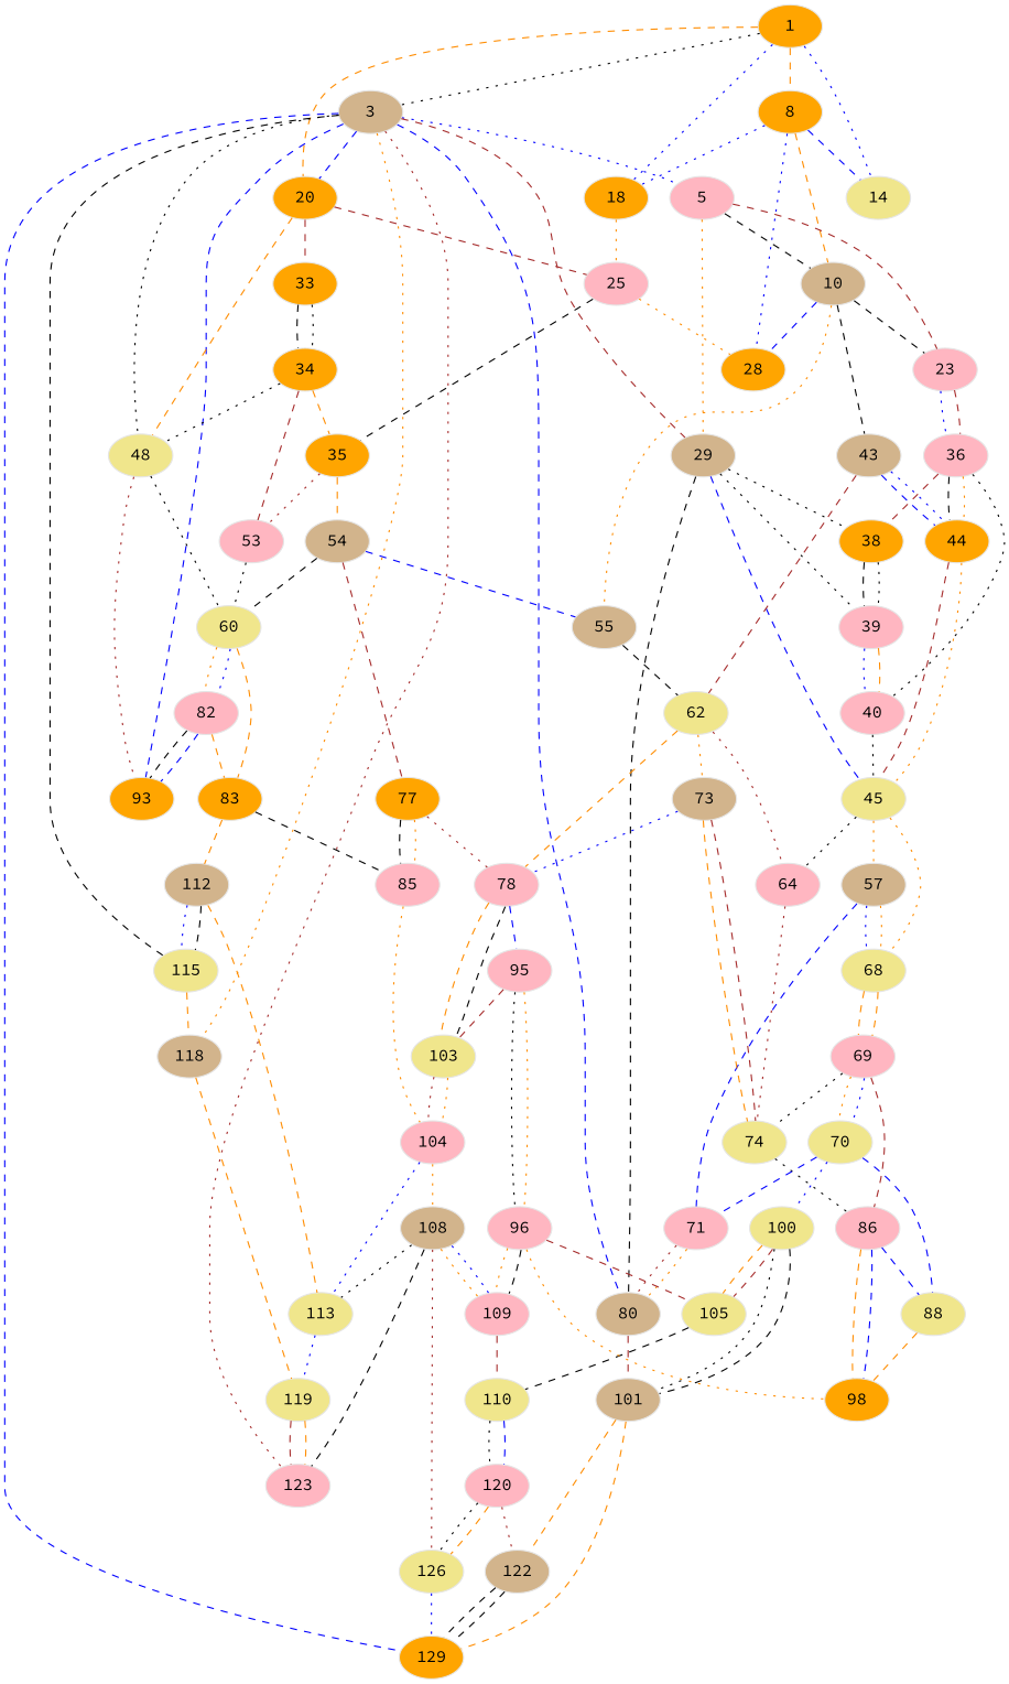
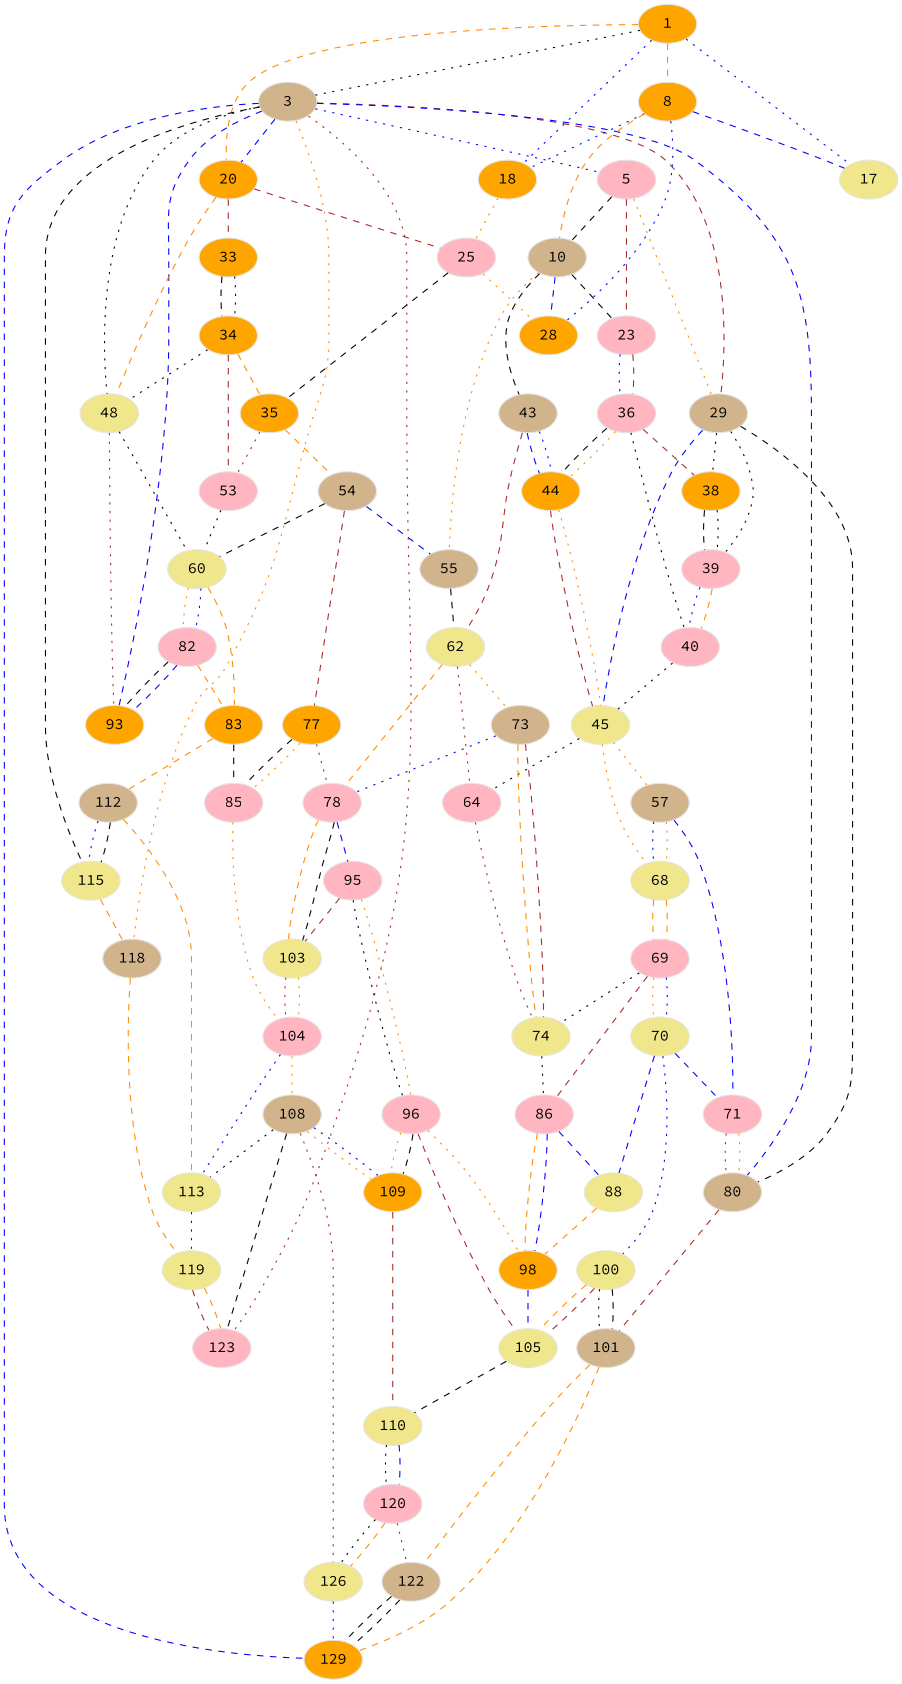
  graph {
    fontname="Source Code Pro"
    node [color=gray90 fillcolor=lightpink fontname="Source Code Pro" style=filled]
    edge [color=darkorange fontname="Source Code Pro" style=dashed]
    1 [fillcolor=orange super="+7+2"]
    3 [fillcolor=tan super="+19+4+90"]
    8 [fillcolor=orange super="+16+9"]
-   14 [fillcolor=khaki super="+15"]
+   14 [fillcolor=khaki super="+15" label=17]
    18 [fillcolor=orange]
    20 [fillcolor=orange super="+47+21"]
    5 [super="+24+6"]
    29 [fillcolor=tan super="+30"]
    48 [fillcolor=khaki super="+52"]
    80 [fillcolor=tan super="+102"]
    93 [fillcolor=orange]
    115 [fillcolor=khaki]
    118 [fillcolor=tan]
    123
    129 [fillcolor=orange super="+130"]
    10 [fillcolor=tan super="+41+11"]
    28 [fillcolor=orange]
    25 [super="+26"]
    33 [fillcolor=orange]
    23
    38 [fillcolor=orange]
    39
    45 [fillcolor=khaki super="+65+46"]
    60 [fillcolor=khaki super="+61"]
    101 [fillcolor=tan]
    119 [fillcolor=khaki]
    43 [fillcolor=tan]
    55 [fillcolor=tan super="+56"]
    36 [super="+37"]
    44 [fillcolor=orange]
    62 [fillcolor=khaki super="+63+72"]
    35 [fillcolor=orange super="+50"]
    34 [fillcolor=orange super="+49"]
    40
    53
    54 [fillcolor=tan super="+67"]
    57 [fillcolor=tan super="+58"]
    68 [fillcolor=khaki]
    71
    77 [fillcolor=orange]
    64
    73 [fillcolor=tan]
    78 [super="+79"]
    74 [fillcolor=khaki super="+75"]
    69 [super="+81"]
    82
    83 [fillcolor=orange super="+84"]
    85
    112 [fillcolor=tan]
    95
    103 [fillcolor=khaki]
    86 [super="+87"]
    70 [fillcolor=khaki super="+89"]
    88 [fillcolor=khaki]
    100 [fillcolor=khaki]
    98 [fillcolor=orange super="+99"]
    105 [fillcolor=khaki super="+106"]
    104 [super="+107"]
    96 [super="+97"]
    122 [fillcolor=tan]
    113 [fillcolor=khaki super="+114"]
    108 [fillcolor=tan super="+116"]
-   109 [super="+110"]
+   109 [fillcolor=orange super="+110"]
    n64 [fillcolor=khaki label=110]
    126 [fillcolor=khaki]
    120 [super="+121"]
    1 -- 3 [color=black style=dotted]
    1 -- 8
    1 -- 14 [color=blue style=dotted weight=3]
    1 -- 18 [color=blue style=dotted]
    1 -- 20
    3 -- 20 [color=blue]
    3 -- 5 [color=blue style=dotted]
    3 -- 29 [color=brown]
    3 -- 48 [color=black style=dotted]
    3 -- 80 [color=blue]
    3 -- 93 [color=blue]
    3 -- 115 [color=black]
    3 -- 118 [style=dotted]
    3 -- 123 [color=brown style=dotted]
    3 -- 129 [color=blue weight=3]
    8 -- 14 [color=blue]
    8 -- 18 [color=blue style=dotted]
    8 -- 10
    8 -- 28 [color=blue style=dotted]
    18 -- 25 [style=dotted]
    20 -- 48
    20 -- 25 [color=brown]
    20 -- 33 [color=brown weight=2]
    5 -- 29 [style=dotted]
    5 -- 10 [color=black]
    5 -- 23 [color=brown]
    29 -- 80 [color=black]
    29 -- 38 [color=black style=dotted]
    29 -- 39 [color=black style=dotted]
    29 -- 45 [color=blue]
    48 -- 93 [color=brown style=dotted]
    48 -- 60 [color=black style=dotted]
    80 -- 101 [color=brown]
    115 -- 118
    118 -- 119
    10 -- 28 [color=blue]
    10 -- 23 [color=black]
    10 -- 43 [color=black]
    10 -- 55 [style=dotted]
    25 -- 28 [style=dotted]
    25 -- 35 [color=black weight=2]
    33 -- 34 [color=black]
    33 -- 34 [color=black style=dotted]
    23 -- 36 [color=blue style=dotted]
    23 -- 36 [color=brown]
    38 -- 39 [color=black]
    38 -- 39 [color=black style=dotted]
    39 -- 40 [color=blue style=dotted]
    39 -- 40
    45 -- 57 [style=dotted]
    45 -- 68 [style=dotted]
    45 -- 64 [color=black style=dotted]
    60 -- 82 [style=dotted]
    60 -- 82 [color=blue style=dotted]
    60 -- 83
    101 -- 129
    101 -- 122
    119 -- 123 [color=brown]
    119 -- 123
    43 -- 44 [color=blue]
    43 -- 44 [color=blue style=dotted]
    43 -- 62 [color=brown]
    55 -- 62 [color=black weight=2]
    36 -- 38 [color=brown]
    36 -- 44 [color=black]
    36 -- 44 [style=dotted]
    36 -- 40 [color=black style=dotted]
    44 -- 45 [color=brown]
    44 -- 45 [style=dotted]
    62 -- 64 [color=brown style=dotted]
    62 -- 73 [style=dotted]
    62 -- 78
    35 -- 53 [color=brown style=dotted]
    35 -- 54
    34 -- 48 [color=black style=dotted]
    34 -- 35
    34 -- 53 [color=brown]
    40 -- 45 [color=black style=dotted]
    53 -- 60 [color=black style=dotted]
    54 -- 60 [color=black]
    54 -- 55 [color=blue]
    54 -- 77 [color=brown]
    57 -- 68 [color=blue style=dotted]
    57 -- 68 [style=dotted]
    57 -- 71 [color=blue]
    68 -- 69
    68 -- 69
    71 -- 80 [color=brown style=dotted]
    71 -- 80 [style=dotted]
    77 -- 78 [color=brown style=dotted]
    77 -- 85 [color=black]
    77 -- 85 [style=dotted]
    64 -- 74 [color=brown style=dotted]
    73 -- 78 [color=blue style=dotted]
    73 -- 74
    73 -- 74 [color=brown]
    78 -- 95 [color=blue]
    78 -- 103
    78 -- 103 [color=black]
    74 -- 86 [color=black style=dotted]
    69 -- 74 [color=black style=dotted]
    69 -- 86 [color=brown]
    69 -- 70 [style=dotted]
    69 -- 70 [color=blue style=dotted]
    82 -- 93 [color=black]
    82 -- 93 [color=blue]
    82 -- 83
    83 -- 85 [color=black]
    83 -- 112
    85 -- 104 [style=dotted]
    112 -- 115 [color=blue style=dotted]
    112 -- 115 [color=black]
    112 -- 113
    95 -- 103 [color=brown]
    95 -- 96 [color=black style=dotted]
    95 -- 96 [style=dotted]
    103 -- 104 [color=brown style=dotted]
    103 -- 104 [style=dotted]
    86 -- 88 [color=blue]
    86 -- 98
    86 -- 98 [color=blue]
    70 -- 71 [color=blue]
    70 -- 88 [color=blue]
    70 -- 100 [color=blue style=dotted]
    88 -- 98
    100 -- 101 [color=black style=dotted]
    100 -- 101 [color=black]
    100 -- 105
    100 -- 105 [color=brown]
+   98 -- 105 [color=blue]
    105 -- n64 [color=black]
    104 -- 113 [color=blue style=dotted]
    104 -- 108 [style=dotted]
    96 -- 98 [style=dotted]
    96 -- 105 [color=brown]
    96 -- 109 [style=dotted]
    96 -- 109 [color=black]
    122 -- 129 [color=black]
    122 -- 129 [color=black]
    113 -- 119 [color=blue style=dotted]
    108 -- 123 [color=black]
    108 -- 113 [color=black style=dotted]
    108 -- 109 [style=dotted weight=2]
    108 -- 109 [color=blue style=dotted]
    108 -- 126 [color=brown style=dotted]
    109 -- n64 [color=brown]
    n64 -- 120 [color=black style=dotted]
    n64 -- 120 [color=blue]
    126 -- 129 [color=blue style=dotted]
    120 -- 122 [color=brown style=dotted]
    120 -- 126 [color=black style=dotted]
    120 -- 126
  }
